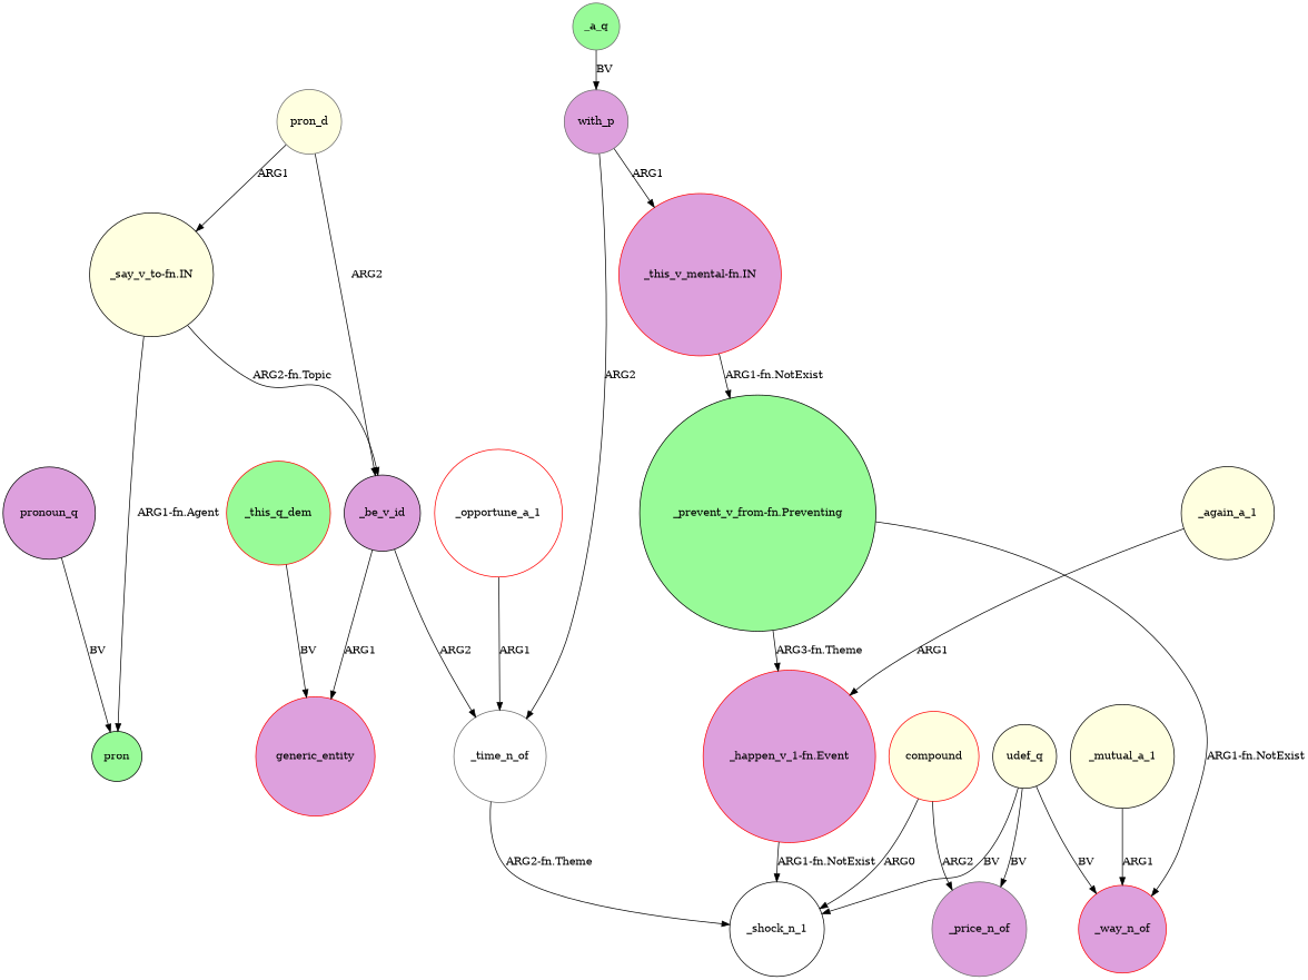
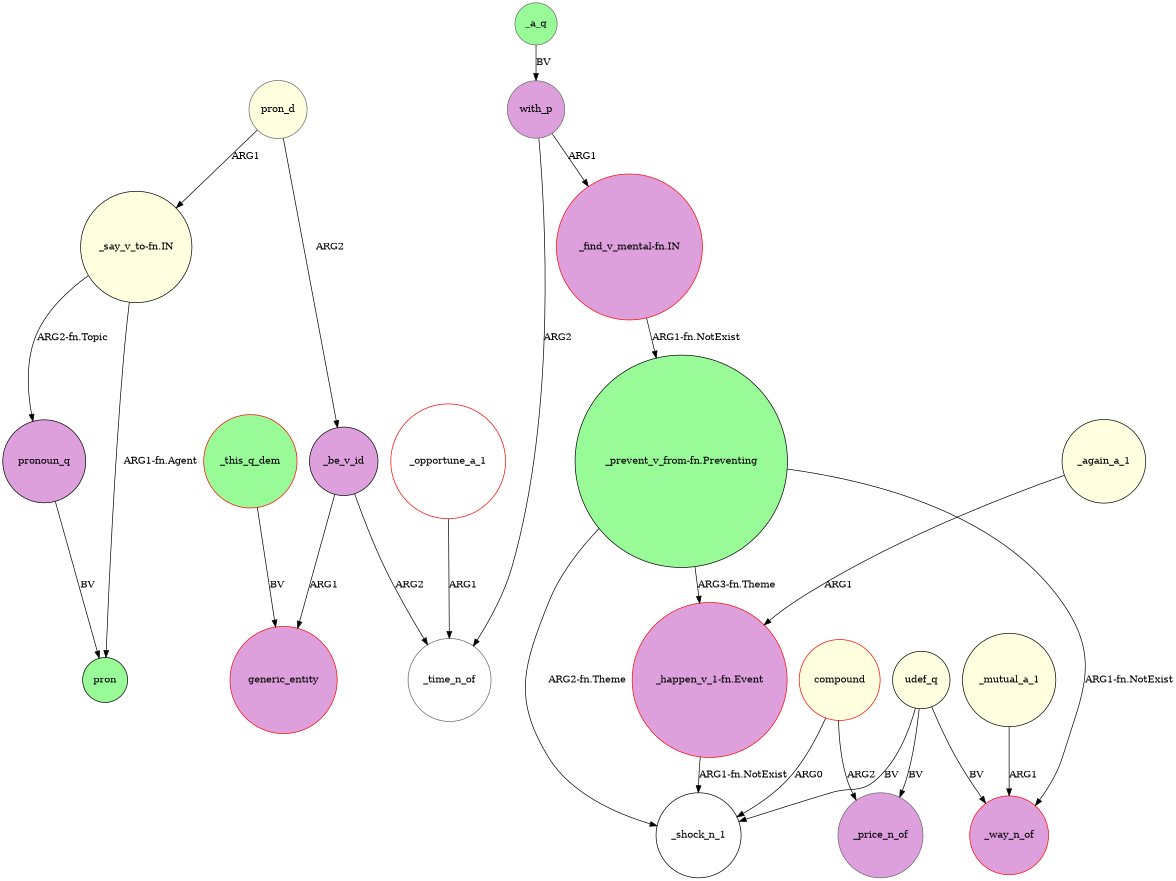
  digraph {
    node [color=black fillcolor=plum shape=circle style=filled]
    n1 [color=gray40 fillcolor=lightyellow label=pron_d]
    _be_v_id
    "_say_v_to-fn.IN" [fillcolor=lightyellow]
    _time_n_of [color=gray40 fillcolor=white]
    generic_entity [color=red]
    pron [fillcolor=palegreen]
    compound [color=red fillcolor=lightyellow]
    _price_n_of [color=gray40]
    _shock_n_1 [fillcolor=white]
    udef_q [fillcolor=lightyellow]
    _way_n_of [color=red]
    "_prevent_v_from-fn.Preventing" [fillcolor=palegreen]
    "_happen_v_1-fn.Event" [color=red]
-   "_find_v_mental-fn.IN" [color=red label="_this_v_mental-fn.IN"]
+   "_find_v_mental-fn.IN" [color=red]
    _a_q [color=gray40 fillcolor=palegreen]
    with_p [color=gray40]
    pronoun_q
    _again_a_1 [fillcolor=lightyellow]
    _this_q_dem [color=red fillcolor=palegreen]
    _opportune_a_1 [color=red fillcolor=white]
    _mutual_a_1 [fillcolor=lightyellow]
    n1 -> _be_v_id [label=ARG2]
    n1 -> "_say_v_to-fn.IN" [label=ARG1]
    _be_v_id -> _time_n_of [label=ARG2]
    _be_v_id -> generic_entity [label=ARG1]
-   "_say_v_to-fn.IN" -> _be_v_id [label="ARG2-fn.Topic"]
+   "_say_v_to-fn.IN" -> pronoun_q [label="ARG2-fn.Topic"]
    "_say_v_to-fn.IN" -> pron [label="ARG1-fn.Agent"]
    compound -> _price_n_of [label=ARG2]
    compound -> _shock_n_1 [label=ARG0]
    udef_q -> _price_n_of [label=BV]
    udef_q -> _shock_n_1 [label=BV]
    udef_q -> _way_n_of [label=BV]
-   _time_n_of -> _shock_n_1 [label="ARG2-fn.Theme"]
+   "_prevent_v_from-fn.Preventing" -> _shock_n_1 [label="ARG2-fn.Theme"]
    "_prevent_v_from-fn.Preventing" -> _way_n_of [label="ARG1-fn.NotExist"]
    "_prevent_v_from-fn.Preventing" -> "_happen_v_1-fn.Event" [label="ARG3-fn.Theme"]
    "_happen_v_1-fn.Event" -> _shock_n_1 [label="ARG1-fn.NotExist"]
    "_find_v_mental-fn.IN" -> "_prevent_v_from-fn.Preventing" [label="ARG1-fn.NotExist"]
    _a_q -> with_p [label=BV]
    with_p -> _time_n_of [label=ARG2]
    with_p -> "_find_v_mental-fn.IN" [label=ARG1]
    pronoun_q -> pron [label=BV]
    _again_a_1 -> "_happen_v_1-fn.Event" [label=ARG1]
    _this_q_dem -> generic_entity [label=BV]
    _opportune_a_1 -> _time_n_of [label=ARG1]
    _mutual_a_1 -> _way_n_of [label=ARG1]
  }
